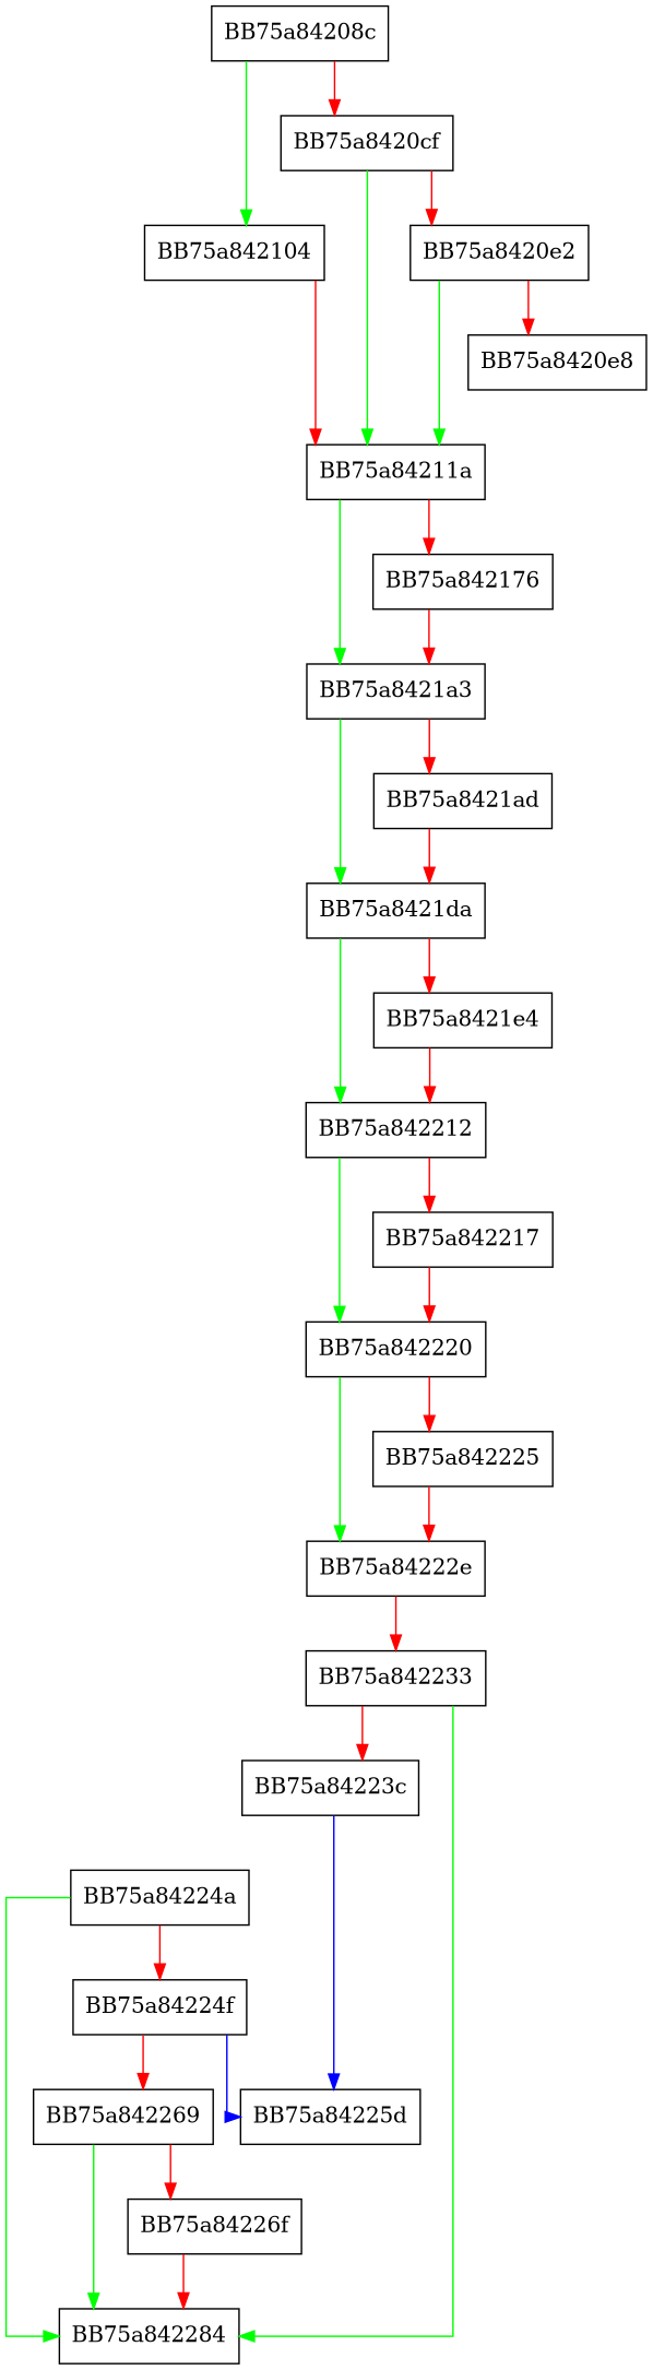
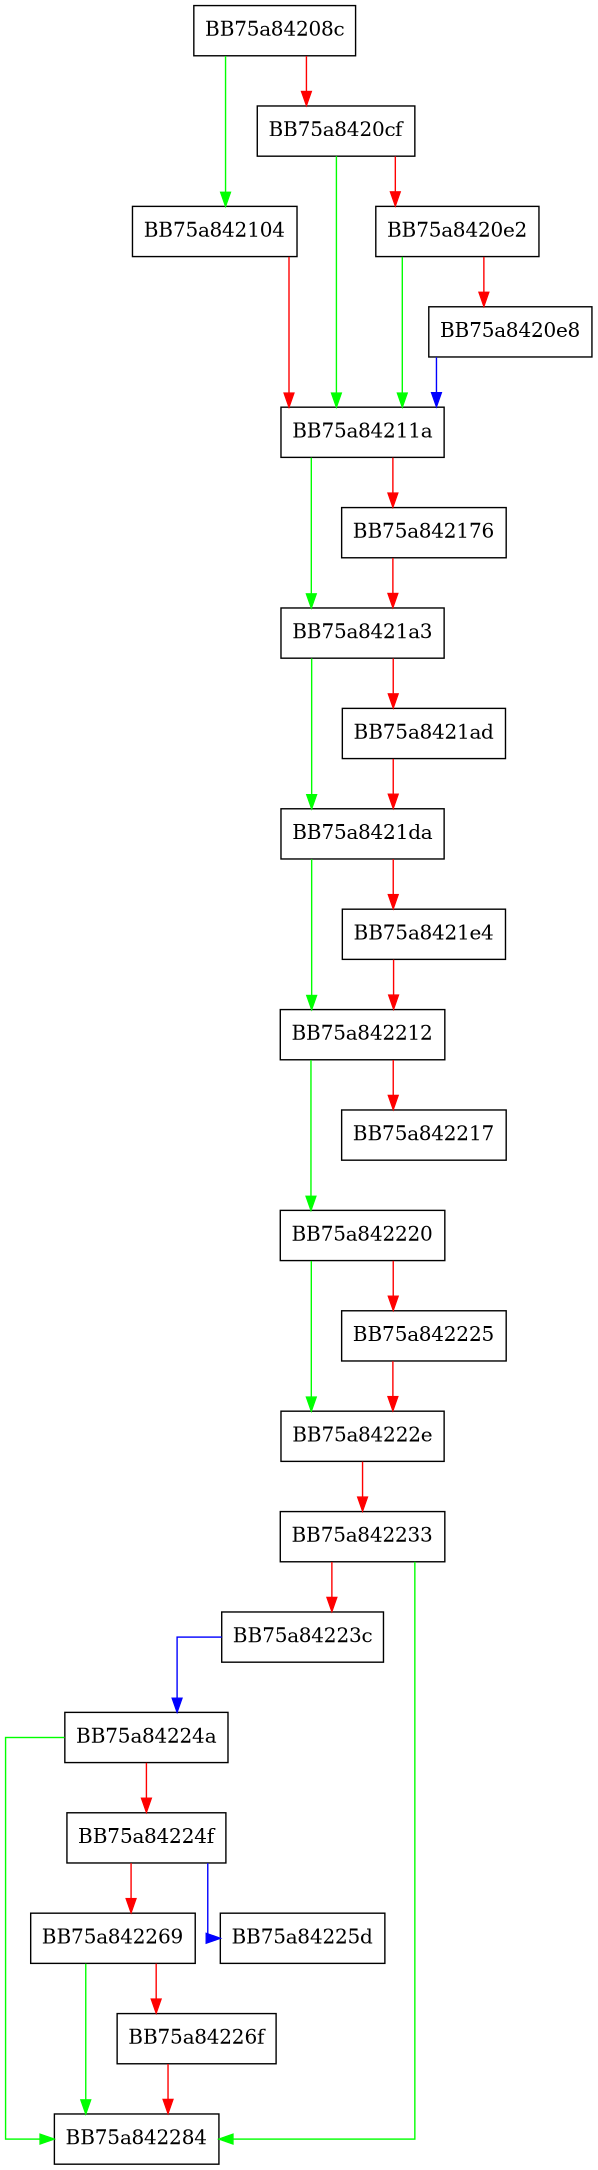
  digraph {
    splines=ortho
    node [shape=box]
    edge [color=red]
    BB75a84208c
    BB75a842104
    BB75a8420cf
    BB75a84211a
    BB75a8420e2
    BB75a8421a3
    BB75a842176
    BB75a8420e8
    BB75a8421da
    BB75a8421ad
    BB75a842212
    BB75a8421e4
    BB75a842220
    BB75a842217
    BB75a84222e
    BB75a842225
    BB75a842233
    BB75a84223c
    BB75a84224a
    BB75a842284
    BB75a84224f
    BB75a84225d
    BB75a842269
    BB75a84226f
    BB75a84208c -> BB75a842104 [color=green]
    BB75a84208c -> BB75a8420cf
    BB75a842104 -> BB75a84211a
    BB75a8420cf -> BB75a84211a [color=green]
    BB75a8420cf -> BB75a8420e2
    BB75a84211a -> BB75a8421a3 [color=green]
    BB75a84211a -> BB75a842176
    BB75a8420e2 -> BB75a84211a [color=green]
    BB75a8420e2 -> BB75a8420e8
    BB75a8421a3 -> BB75a8421da [color=green]
    BB75a8421a3 -> BB75a8421ad
    BB75a842176 -> BB75a8421a3
+   BB75a8420e8 -> BB75a84211a [color=blue]
    BB75a8421da -> BB75a842212 [color=green]
    BB75a8421da -> BB75a8421e4
    BB75a8421ad -> BB75a8421da
    BB75a842212 -> BB75a842220 [color=green]
    BB75a842212 -> BB75a842217
    BB75a8421e4 -> BB75a842212
    BB75a842220 -> BB75a84222e [color=green]
    BB75a842220 -> BB75a842225
-   BB75a842217 -> BB75a842220
    BB75a84222e -> BB75a842233
    BB75a842225 -> BB75a84222e
    BB75a842233 -> BB75a84223c
    BB75a842233 -> BB75a842284 [color=green]
-   BB75a84223c -> BB75a84225d [color=blue]
+   BB75a84223c -> BB75a84224a [color=blue]
    BB75a84224a -> BB75a842284 [color=green]
    BB75a84224a -> BB75a84224f
    BB75a84224f -> BB75a84225d [color=blue]
    BB75a84224f -> BB75a842269
    BB75a842269 -> BB75a842284 [color=green]
    BB75a842269 -> BB75a84226f
    BB75a84226f -> BB75a842284
  }
